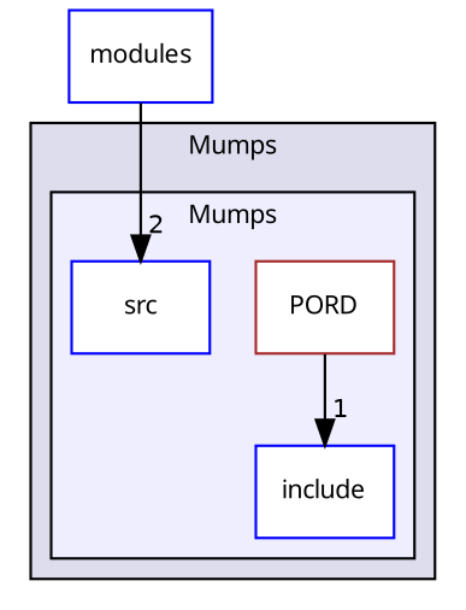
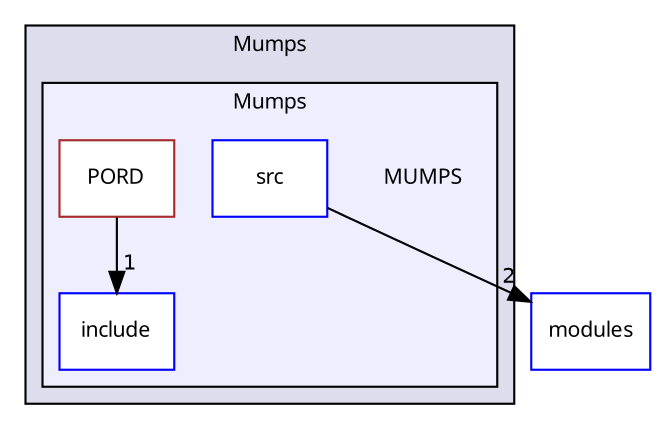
  digraph {
    compound=true
    fontname="Noto Sans"
    node [color=blue fontname="Noto Sans" fontsize=10 shape=box fillcolor=white style=filled]
    edge [fontname="Noto Sans" labeldistance=1.5 labelfontname=Helvetica labelfontsize=10]
+   n1 [color=deeppink label=MUMPS shape=plaintext fillcolor="" style=""]
    n2 [label=include]
    n3 [color=brown label=PORD]
    n4 [label=src]
    n5 [label=modules]
    subgraph cluster_1 {
      bgcolor="#ddddee"
      fontsize=10
      label=Mumps
      pencolor=black
      subgraph cluster_2 {
        bgcolor="#eeeeff"
        fontsize=10
        label=Mumps
        pencolor=black
+       n1
        n2
        n3
        n4
      }
    }
    n3 -> n2 [headlabel=1]
-   n5 -> n4 [headlabel=2]
+   n4 -> n5 [headlabel=2]
  }
